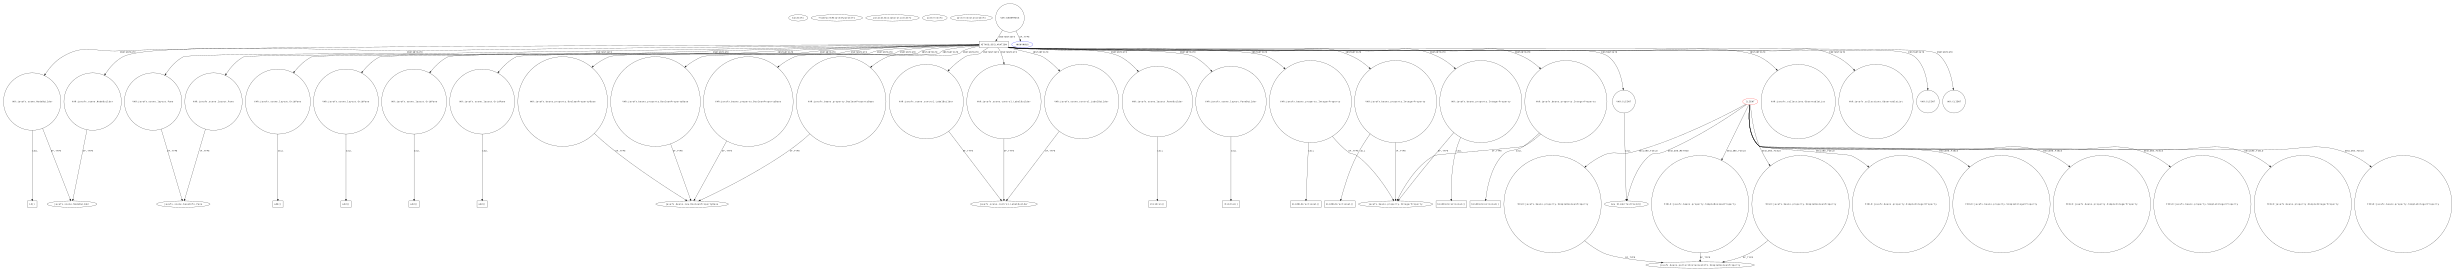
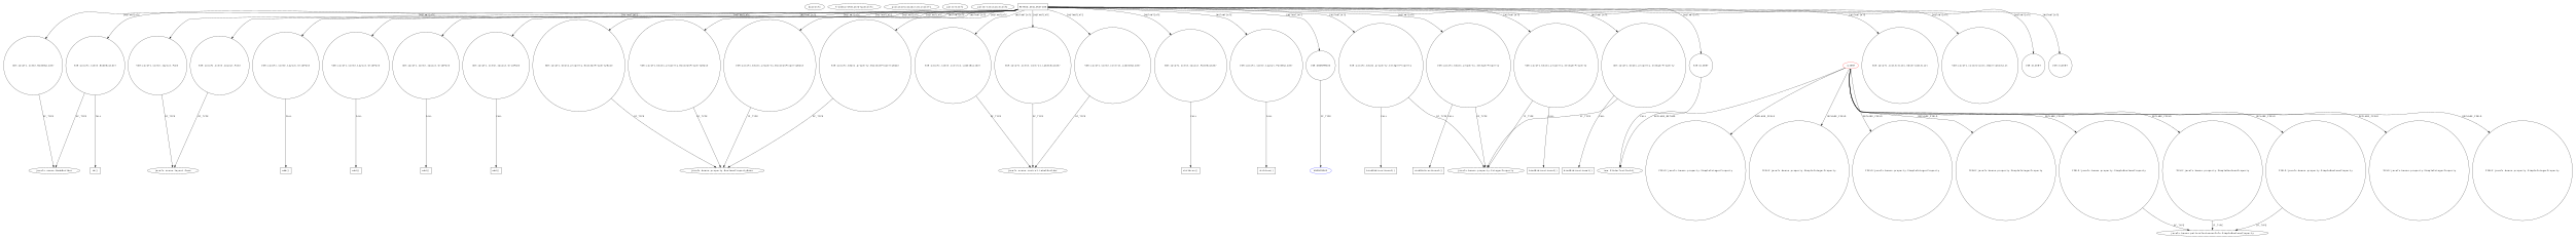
  digraph {
    fontname="Roboto Mono"
    node [fontname="Roboto Mono" isFrameworkType=false vertexType=VARIABLE_EXPRESION shape=circle]
    edge [fontname="Roboto Mono"]
    baseInfo [category=pattern graphId=2579 isAnonymous=false possibleRelation=false isFrameworkType="" vertexType="" shape=""]
    frameworkRelatedTypesInfo [isFrameworkType="" vertexType="" shape=""]
    possibleCollaborationsInfo [isFrameworkType="" vertexType="" shape=""]
    patternInfo [frequency=2.0 patternRootClient=0 isFrameworkType="" vertexType="" shape=""]
    patternInstancesInfo [0="SaiPradeepDandem-javafx2-gradient-builder~/SaiPradeepDandem-javafx2-gradient-builder/javafx2-gradient-builder-master/src/main/java/com/javafx/gradientbuilder/application/RadialSettingsLayout.java~RadialSettingsLayout~1170" 1="SaiPradeepDandem-javafx2-gradient-builder~/SaiPradeepDandem-javafx2-gradient-builder/javafx2-gradient-builder-master/src/main/java/com/javafx/gradientbuilder/application/LinearSettingsLayout.java~LinearSettingsLayout~1172" isFrameworkType="" vertexType="" shape=""]
    n6 [label="new SliderTextField()" vertexType=CONSTRUCTOR_CALL shape=""]
    n7 [label="VAR:CLIENT"]
    n8 [label=METHOD_DECLARATION shape=box vertexType=CLIENT_METHOD_DECLARATION]
    n9 [label="VAR:javafx.scene.NodeBuilder"]
    n10 [label="VAR:javafx.scene.NodeBuilder"]
    n11 [label="VAR:javafx.scene.layout.Pane"]
    n12 [label="VAR:javafx.scene.layout.Pane"]
    n13 [label="VAR:javafx.scene.layout.GridPane"]
    n14 [label="VAR:javafx.scene.layout.GridPane"]
    n15 [label="VAR:javafx.scene.layout.GridPane"]
    n16 [label="VAR:javafx.scene.layout.GridPane"]
    n17 [label="VAR:javafx.beans.property.BooleanPropertyBase"]
    n18 [label="VAR:javafx.beans.property.BooleanPropertyBase"]
    n19 [label="VAR:javafx.beans.property.BooleanPropertyBase"]
    n20 [label="VAR:javafx.beans.property.BooleanPropertyBase"]
    n21 [label="VAR:javafx.scene.control.LabelBuilder"]
    n22 [label="VAR:javafx.scene.control.LabelBuilder"]
    n23 [label="VAR:javafx.scene.control.LabelBuilder"]
    n24 [label="VAR:javafx.scene.layout.PaneBuilder"]
    n25 [label="VAR:javafx.scene.layout.PaneBuilder"]
    n26 [label="VAR:ANONYMOUS"]
    n27 [label="VAR:javafx.beans.property.IntegerProperty"]
    n28 [label="VAR:javafx.beans.property.IntegerProperty"]
    n29 [label="VAR:javafx.beans.property.IntegerProperty"]
    n30 [label="VAR:javafx.beans.property.IntegerProperty"]
    n31 [label="VAR:javafx.collections.ObservableList"]
    n32 [label="VAR:javafx.collections.ObservableList"]
    n33 [label="VAR:CLIENT"]
    n34 [label="VAR:CLIENT"]
    n35 [label="javafx.scene.NodeBuilder" vertexType=FRAMEWORK_CLASS_TYPE shape=""]
    n36 [label="id()" shape=box vertexType=INSIDE_CALL]
-   n37 [label="javafx.scene.baseInfo.Pane" vertexType=FRAMEWORK_CLASS_TYPE shape=""]
+   n37 [label="javafx.scene.layout.Pane" vertexType=FRAMEWORK_CLASS_TYPE shape=""]
    n38 [label="add()" shape=box vertexType=INSIDE_CALL]
    n39 [label="add()" shape=box vertexType=INSIDE_CALL]
    n40 [label="add()" shape=box vertexType=INSIDE_CALL]
    n41 [label="add()" shape=box vertexType=INSIDE_CALL]
-   n42 [label="javafx.beans.new.BooleanPropertyBase" vertexType=FRAMEWORK_CLASS_TYPE shape=""]
+   n42 [label="javafx.beans.property.BooleanPropertyBase" vertexType=FRAMEWORK_CLASS_TYPE shape=""]
    n43 [label="javafx.scene.control.LabelBuilder" vertexType=FRAMEWORK_CLASS_TYPE shape=""]
    n44 [label="children()" shape=box vertexType=INSIDE_CALL]
    n45 [label="children()" shape=box vertexType=INSIDE_CALL]
    n46 [color=blue label=ANONYMOUS vertexType=REFERENCE_ANONYMOUS_DECLARATION shape=""]
    n47 [label="javafx.beans.property.IntegerProperty" vertexType=FRAMEWORK_CLASS_TYPE shape=""]
    n48 [label="bindBidirectional()" shape=box vertexType=INSIDE_CALL]
    n49 [label="bindBidirectional()" shape=box vertexType=INSIDE_CALL]
    n50 [label="bindBidirectional()" shape=box vertexType=INSIDE_CALL]
    n51 [label="bindBidirectional()" shape=box vertexType=INSIDE_CALL]
    n52 [color=red label=CLIENT vertexType=ROOT_CLIENT_CLASS_DECLARATION shape=""]
    n53 [label="FIELD:javafx.beans.property.SimpleBooleanProperty" vertexType=FIELD_DECLARATION]
    n54 [label="FIELD:javafx.beans.property.SimpleBooleanProperty" vertexType=FIELD_DECLARATION]
    n55 [label="FIELD:javafx.beans.property.SimpleBooleanProperty" vertexType=FIELD_DECLARATION]
    n56 [label="FIELD:javafx.beans.property.SimpleIntegerProperty" vertexType=FIELD_DECLARATION]
    n57 [label="FIELD:javafx.beans.property.SimpleIntegerProperty" vertexType=FIELD_DECLARATION]
    n58 [label="FIELD:javafx.beans.property.SimpleIntegerProperty" vertexType=FIELD_DECLARATION]
    n59 [label="FIELD:javafx.beans.property.SimpleIntegerProperty" vertexType=FIELD_DECLARATION]
    n60 [label="FIELD:javafx.beans.property.SimpleIntegerProperty" vertexType=FIELD_DECLARATION]
    n61 [label="FIELD:javafx.beans.property.SimpleIntegerProperty" vertexType=FIELD_DECLARATION]
    n62 [label="javafx.beans.patternInstancesInfo.SimpleBooleanProperty" vertexType=FRAMEWORK_CLASS_TYPE shape=""]
    n7 -> n6 [label=CALL]
    n8 -> n7 [label=INSTANTIATE]
    n8 -> n9 [label=INSTANTIATE]
    n8 -> n10 [label=INSTANTIATE]
    n8 -> n11 [label=INSTANTIATE]
    n8 -> n12 [label=INSTANTIATE]
    n8 -> n13 [label=INSTANTIATE]
    n8 -> n14 [label=INSTANTIATE]
    n8 -> n15 [label=INSTANTIATE]
    n8 -> n16 [label=INSTANTIATE]
    n8 -> n17 [label=INSTANTIATE]
    n8 -> n18 [label=INSTANTIATE]
    n8 -> n19 [label=INSTANTIATE]
    n8 -> n20 [label=INSTANTIATE]
    n8 -> n21 [label=INSTANTIATE]
    n8 -> n22 [label=INSTANTIATE]
    n8 -> n23 [label=INSTANTIATE]
    n8 -> n24 [label=INSTANTIATE]
    n8 -> n25 [label=INSTANTIATE]
-   n26 -> n8 [label=INSTANTIATE]
+   n8 -> n26 [label=INSTANTIATE]
    n8 -> n27 [label=INSTANTIATE]
    n8 -> n28 [label=INSTANTIATE]
    n8 -> n29 [label=INSTANTIATE]
    n8 -> n30 [label=INSTANTIATE]
    n8 -> n31 [label=INSTANTIATE]
    n8 -> n32 [label=INSTANTIATE]
    n8 -> n33 [label=INSTANTIATE]
    n8 -> n34 [label=INSTANTIATE]
    n9 -> n35 [label=OF_TYPE]
    n10 -> n35 [label=OF_TYPE]
    n10 -> n36 [label=CALL]
    n11 -> n37 [label=OF_TYPE]
    n12 -> n37 [label=OF_TYPE]
    n13 -> n38 [label=CALL]
    n14 -> n39 [label=CALL]
    n15 -> n40 [label=CALL]
    n16 -> n41 [label=CALL]
    n17 -> n42 [label=OF_TYPE]
    n18 -> n42 [label=OF_TYPE]
    n19 -> n42 [label=OF_TYPE]
    n20 -> n42 [label=OF_TYPE]
    n21 -> n43 [label=OF_TYPE]
    n22 -> n43 [label=OF_TYPE]
    n23 -> n43 [label=OF_TYPE]
    n24 -> n44 [label=CALL]
    n25 -> n45 [label=CALL]
    n26 -> n46 [label=OF_TYPE]
    n27 -> n47 [label=OF_TYPE]
    n27 -> n48 [label=CALL]
    n28 -> n47 [label=OF_TYPE]
    n28 -> n49 [label=CALL]
    n29 -> n47 [label=OF_TYPE]
    n29 -> n50 [label=CALL]
    n30 -> n47 [label=OF_TYPE]
    n30 -> n51 [label=CALL]
    n52 -> n6 [label=DECLARE_METHOD]
    n52 -> n53 [label=DECLARE_FIELD]
    n52 -> n54 [label=DECLARE_FIELD]
    n52 -> n55 [label=DECLARE_FIELD]
    n52 -> n56 [label=DECLARE_FIELD]
    n52 -> n57 [label=DECLARE_FIELD]
    n52 -> n58 [label=DECLARE_FIELD]
    n52 -> n59 [label=DECLARE_FIELD]
    n52 -> n60 [label=DECLARE_FIELD]
    n52 -> n61 [label=DECLARE_FIELD]
    n53 -> n62 [label=OF_TYPE]
    n54 -> n62 [label=OF_TYPE]
    n55 -> n62 [label=OF_TYPE]
  }
